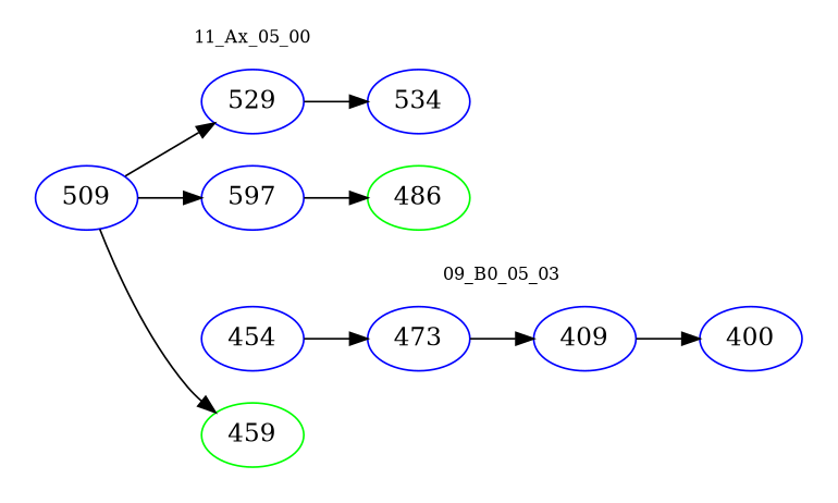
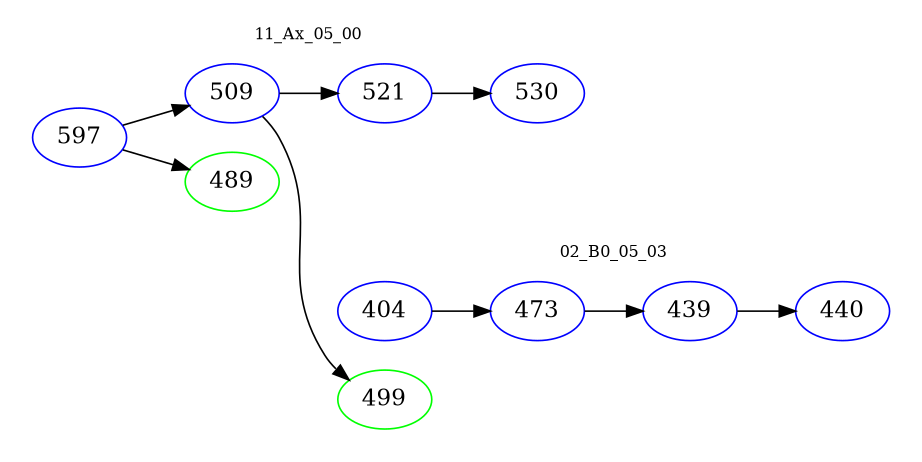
  digraph {
    rankdir=LR
    node [color=blue]
    edge [color=black]
    n1 [label=597]
-   n2 [color=green label=486]
+   n2 [color=green label=489]
    n3 [label=509]
-   n4 [label=529]
-   n5 [label=534]
-   n6 [label=454]
+   n4 [label=521]
+   n5 [label=530]
+   n6 [label=404]
    n7 [label=473]
-   n8 [color=green label=459]
-   n9 [label=409]
-   n10 [label=400]
+   n8 [color=green label=499]
+   n9 [label=439]
+   n10 [label=440]
    subgraph cluster_1 {
      color=white
      fontsize=10
      label="11_Ax_05_00"
      n1
      n2
      n3
      n4
      n5
    }
    subgraph cluster_2 {
      color=white
      fontsize=10
-     label="09_B0_05_03"
+     label="02_B0_05_03"
      n6
      n7
      n8
      n9
      n10
    }
    n1 -> n2
-   n3 -> n1
+   n1 -> n3
    n3 -> n4
    n3 -> n8
    n4 -> n5
    n6 -> n7
    n7 -> n9
    n9 -> n10
  }
